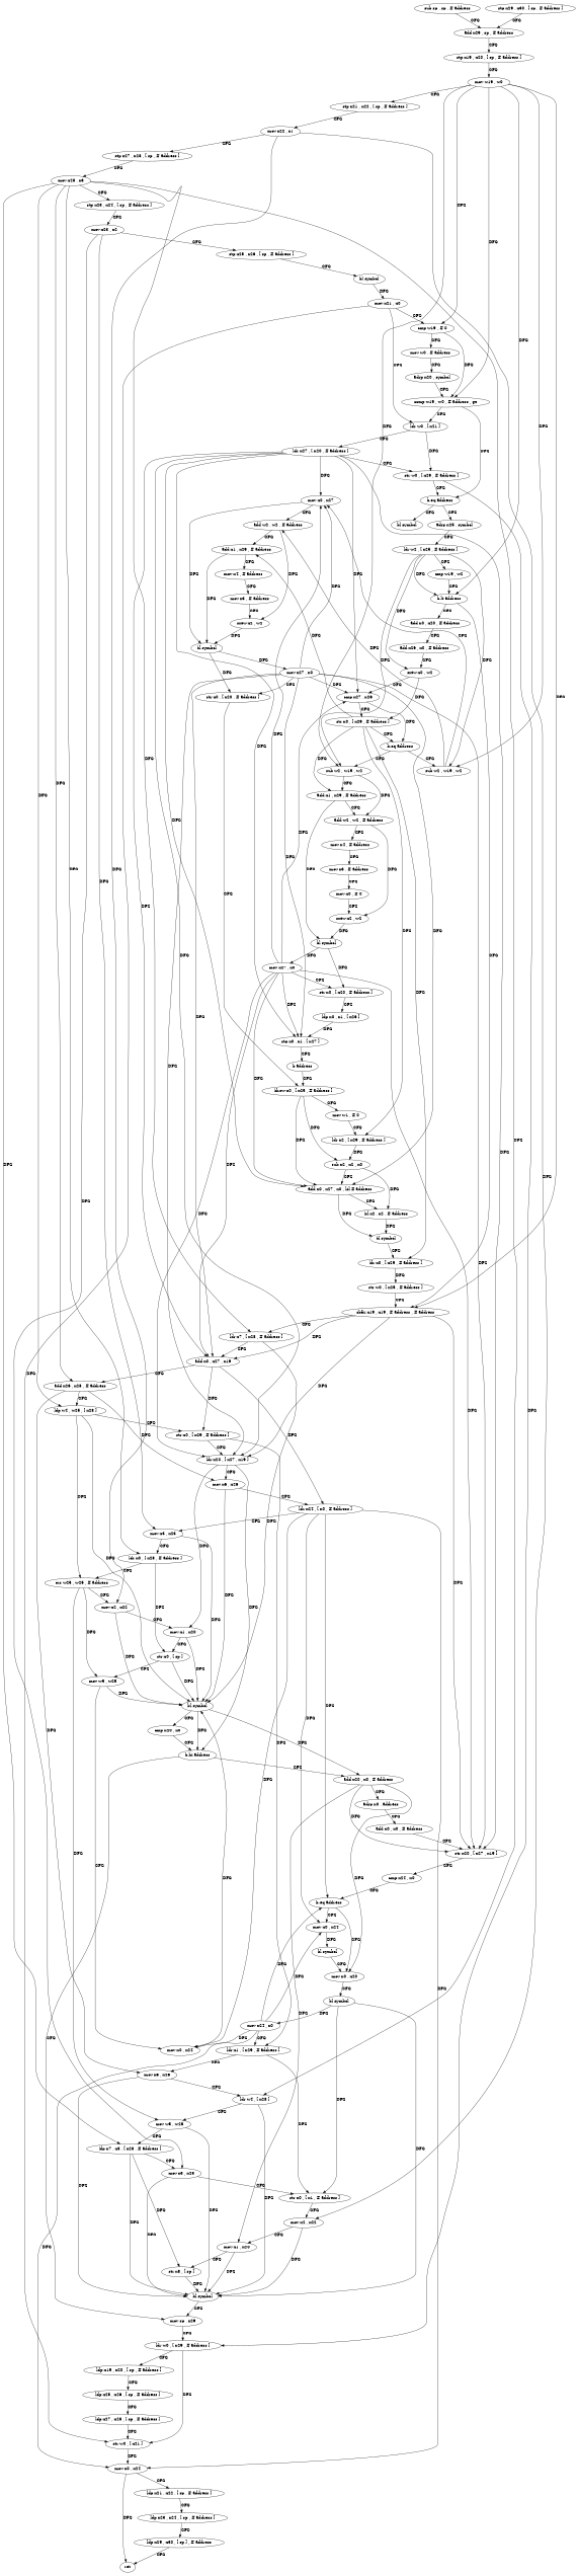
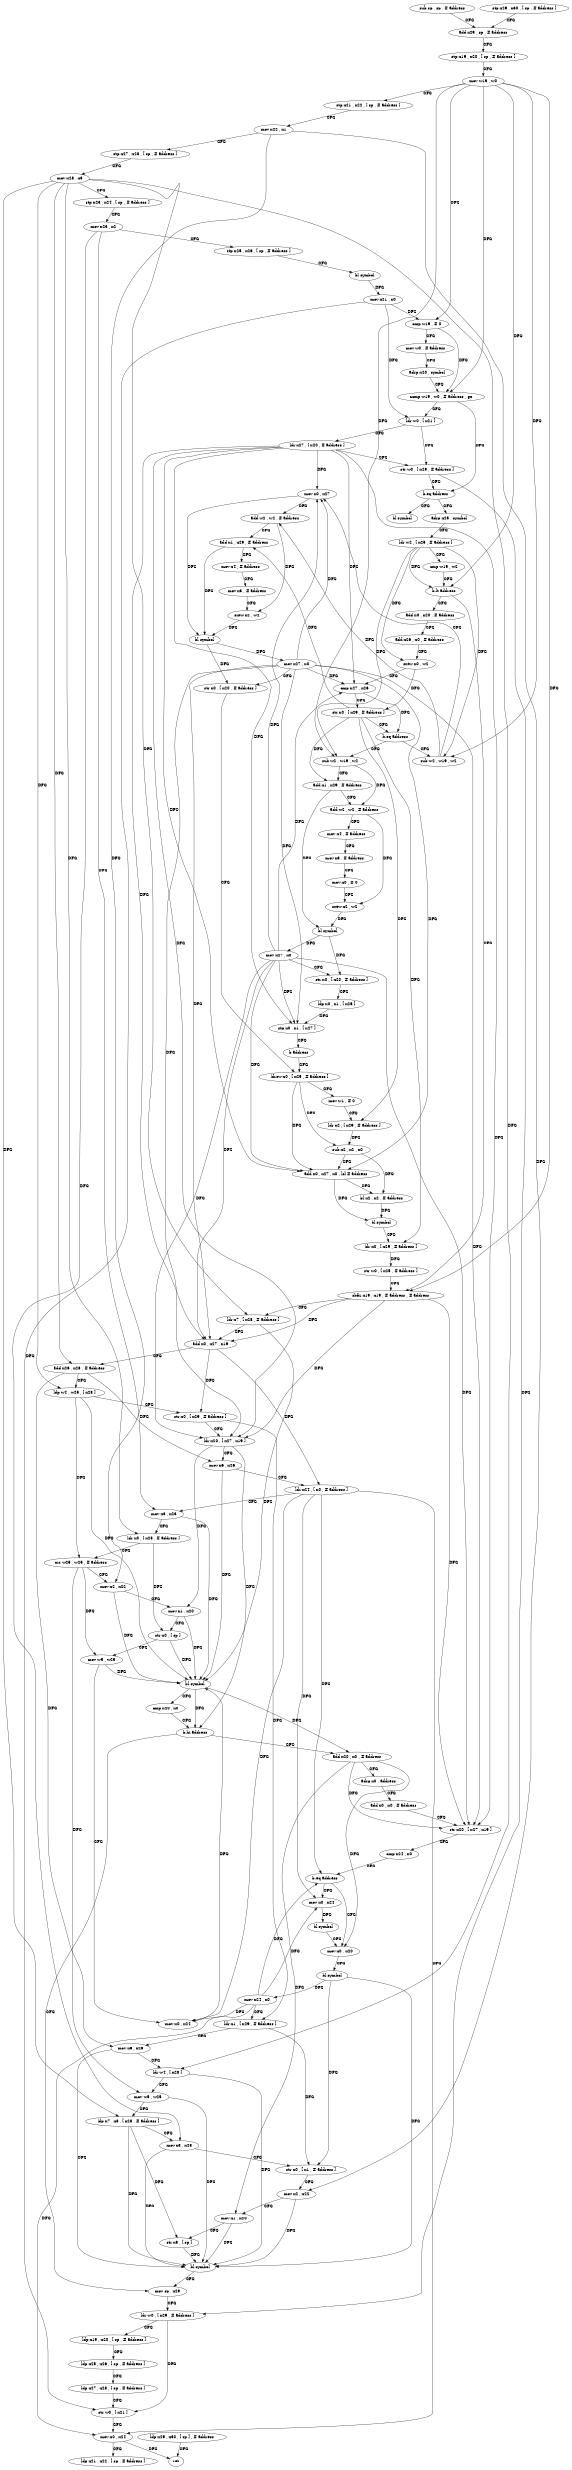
  digraph {
    n1 [label="sub sp , sp , # address"]
    n2 [label="add x29 , sp , # address"]
    n3 [label="stp x29 , x30 , [ sp , # address ]"]
    n4 [label="stp x19 , x20 , [ sp , # address ]"]
    n5 [label="mov w19 , w0"]
    n6 [label="stp x21 , x22 , [ sp , # address ]"]
    n7 [label="cmp w19 , # 0"]
    n8 [label="ccmp w19 , w0 , # address , ge"]
    n9 [label="b.lt address"]
    n10 [label="sbfiz x19 , x19 , # address , # address"]
    n11 [label="sub w2 , w19 , w2"]
    n12 [label="sub w2 , w19 , w2"]
    n13 [label="mov x22 , x1"]
    n14 [label="mov w0 , # address"]
    n15 [label="ldr w0 , [ x21 ]"]
    n16 [label="b.eq address"]
    n17 [label="add x0 , x20 , # address"]
    n18 [label="ldr x7 , [ x28 , # address ]"]
    n19 [label="add x0 , x27 , x19"]
    n20 [label="ldr x20 , [ x27 , x19 ]"]
    n21 [label="str x20 , [ x27 , x19 ]"]
    n22 [label="add x1 , x29 , # address"]
    n23 [label="add w2 , w2 , # address"]
    n24 [label="mov x0 , x27"]
    n25 [label="add w2 , w2 , # address"]
    n26 [label="stp x27 , x28 , [ sp , # address ]"]
    n27 [label="mov x2 , x22"]
    n28 [label="mov x2 , x22"]
    n29 [label="mov x28 , x3"]
    n30 [label="bl symbol"]
    n31 [label="mov x1 , x20"]
    n32 [label="mov x1 , x20"]
    n33 [label="bl symbol"]
    n34 [label="stp x23 , x24 , [ sp , # address ]"]
    n35 [label="add x26 , x28 , # address"]
    n36 [label="ldp w4 , w25 , [ x28 ]"]
    n37 [label="ldr x0 , [ x28 , # address ]"]
    n38 [label="ldr w4 , [ x28 ]"]
    n39 [label="ldp x7 , x8 , [ x28 , # address ]"]
    n40 [label="mov x23 , x2"]
    n41 [label="mov x6 , x26"]
    n42 [label="mov x6 , x26"]
    n43 [label="str x0 , [ x29 , # address ]"]
    n44 [label="orr w25 , w25 , # address"]
    n45 [label="str x0 , [ sp ]"]
    n46 [label="mov w5 , w25"]
    n47 [label="mov x3 , x23"]
    n48 [label="str x8 , [ sp ]"]
    n49 [label="stp x25 , x26 , [ sp , # address ]"]
    n50 [label="mov x3 , x23"]
    n51 [label="bl symbol"]
    n52 [label="str x0 , [ x1 , # address ]"]
    n53 [label="mov x21 , x0"]
    n54 [label="str w0 , [ x21 ]"]
    n55 [label="ldr x27 , [ x20 , # address ]"]
    n56 [label="str w0 , [ x29 , # address ]"]
    n57 [label="mov x0 , x24"]
    n58 [label="adrp x20 , symbol"]
    n59 [label="bl symbol"]
    n60 [label="adrp x25 , symbol"]
    n61 [label="cmp x27 , x26"]
    n62 [label="stp x0 , x1 , [ x27 ]"]
    n63 [label="add x0 , x27 , x0 , lsl # address"]
    n64 [label="ldr w0 , [ x29 , # address ]"]
    n65 [label="ldr x24 , [ x0 , # address ]"]
    n66 [label="b.hi address"]
    n67 [label="str x0 , [ x29 , # address ]"]
    n68 [label="b.eq address"]
    n69 [label="cmp x24 , x0"]
    n70 [label="b address"]
    n71 [label="bl symbol"]
    n72 [label="lsl x2 , x2 , # address"]
    n73 [label="bl symbol"]
    n74 [label="ldp x19 , x20 , [ sp , # address ]"]
    n75 [label="ldr w2 , [ x25 , # address ]"]
    n76 [label="cmp w19 , w2"]
    n77 [label="sxtw x0 , w2"]
    n78 [label="add x26 , x0 , # address"]
    n79 [label="cmp x20 , x0"]
    n80 [label="add x20 , x0 , # address"]
    n81 [label="ldr x1 , [ x29 , # address ]"]
    n82 [label="mov x0 , x24"]
    n83 [label="b.eq address"]
    n84 [label="mov x0 , x24"]
    n85 [label="mov w5 , w25"]
    n86 [label="mov sp , x29"]
    n87 [label="ldp x21 , x22 , [ sp , # address ]"]
    n88 [label=ret]
    n89 [label="mov x0 , x20"]
    n90 [label="bl symbol"]
    n91 [label="adrp x0 , address"]
    n92 [label="add x0 , x0 , # address"]
    n93 [label="bl symbol"]
    n94 [label="add x1 , x29 , # address"]
    n95 [label="ldr x2 , [ x29 , # address ]"]
    n96 [label="ldr x0 , [ x29 , # address ]"]
    n97 [label="bl symbol"]
    n98 [label="mov x4 , # address"]
    n99 [label="sub x2 , x2 , x0"]
    n100 [label="str w0 , [ x25 , # address ]"]
    n101 [label="mov x4 , # address"]
    n102 [label="sxtw x2 , w2"]
    n103 [label="sxtw x2 , w2"]
    n104 [label="ldp x25 , x26 , [ sp , # address ]"]
    n105 [label="ldp x27 , x28 , [ sp , # address ]"]
-   n106 [label="ldp x23 , x24 , [ sp , # address ]"]
    n107 [label="ldp x29 , x30 , [ sp ] , # address"]
    n108 [label="mov x24 , x0"]
    n109 [label="mov x27 , x0"]
    n110 [label="str x0 , [ x20 , # address ]"]
    n111 [label="mov x3 , # address"]
    n112 [label="mov x0 , # 0"]
    n113 [label="ldp x0 , x1 , [ x26 ]"]
    n114 [label="ldrsw x0 , [ x25 , # address ]"]
    n115 [label="mov w1 , # 0"]
    n116 [label="mov x27 , x0"]
    n117 [label="str x0 , [ x20 , # address ]"]
    n118 [label="mov x3 , # address"]
    n1 -> n2 [label=CFG]
    n2 -> n4 [label=CFG]
    n3 -> n2 [label=CFG]
    n4 -> n5 [label=CFG]
    n5 -> n6 [label=CFG]
    n5 -> n7 [label=DFG]
    n5 -> n8 [label=DFG]
    n5 -> n9 [label=DFG]
    n5 -> n10 [label=DFG]
    n5 -> n11 [label=DFG]
    n5 -> n12 [label=DFG]
    n6 -> n13 [label=CFG]
    n7 -> n8 [label=DFG]
    n7 -> n14 [label=CFG]
    n8 -> n15 [label=CFG]
    n8 -> n16 [label=DFG]
    n9 -> n10 [label=CFG]
    n9 -> n17 [label=CFG]
    n10 -> n18 [label=CFG]
    n10 -> n19 [label=DFG]
    n10 -> n20 [label=DFG]
    n10 -> n21 [label=DFG]
    n11 -> n22 [label=CFG]
    n11 -> n23 [label=DFG]
    n12 -> n24 [label=CFG]
    n12 -> n25 [label=DFG]
    n13 -> n26 [label=CFG]
    n13 -> n27 [label=DFG]
    n13 -> n28 [label=DFG]
    n14 -> n58 [label=CFG]
    n15 -> n55 [label=CFG]
    n15 -> n56 [label=DFG]
    n16 -> n59 [label=CFG]
    n16 -> n60 [label=CFG]
    n17 -> n78 [label=CFG]
    n18 -> n19 [label=CFG]
    n18 -> n30 [label=DFG]
    n19 -> n35 [label=CFG]
    n19 -> n43 [label=DFG]
    n19 -> n65 [label=DFG]
    n20 -> n31 [label=DFG]
    n20 -> n41 [label=CFG]
    n20 -> n66 [label=DFG]
    n21 -> n69 [label=CFG]
    n22 -> n23 [label=CFG]
    n22 -> n97 [label=DFG]
    n23 -> n101 [label=CFG]
    n23 -> n102 [label=DFG]
    n24 -> n25 [label=CFG]
    n24 -> n71 [label=DFG]
    n25 -> n94 [label=CFG]
    n25 -> n103 [label=DFG]
    n26 -> n29 [label=CFG]
    n27 -> n30 [label=DFG]
    n27 -> n31 [label=CFG]
    n28 -> n32 [label=CFG]
    n28 -> n33 [label=DFG]
    n29 -> n18 [label=DFG]
    n29 -> n34 [label=CFG]
    n29 -> n35 [label=DFG]
    n29 -> n36 [label=DFG]
    n29 -> n37 [label=DFG]
    n29 -> n38 [label=DFG]
    n29 -> n39 [label=DFG]
    n30 -> n66 [label=DFG]
    n30 -> n79 [label=CFG]
    n30 -> n80 [label=DFG]
    n31 -> n30 [label=DFG]
    n31 -> n45 [label=CFG]
    n32 -> n33 [label=DFG]
    n32 -> n48 [label=CFG]
    n33 -> n86 [label=CFG]
    n34 -> n40 [label=CFG]
    n35 -> n36 [label=CFG]
    n35 -> n41 [label=DFG]
    n35 -> n42 [label=DFG]
    n36 -> n30 [label=DFG]
    n36 -> n43 [label=CFG]
    n36 -> n44 [label=DFG]
    n37 -> n44 [label=CFG]
    n37 -> n45 [label=DFG]
    n38 -> n33 [label=DFG]
    n38 -> n46 [label=CFG]
    n39 -> n33 [label=DFG]
    n39 -> n47 [label=CFG]
    n39 -> n48 [label=DFG]
    n40 -> n47 [label=DFG]
    n40 -> n49 [label=CFG]
    n40 -> n50 [label=DFG]
    n41 -> n30 [label=DFG]
    n41 -> n65 [label=CFG]
    n42 -> n33 [label=DFG]
    n42 -> n38 [label=CFG]
    n43 -> n20 [label=CFG]
    n43 -> n81 [label=DFG]
    n44 -> n27 [label=CFG]
    n44 -> n46 [label=DFG]
    n44 -> n85 [label=DFG]
    n45 -> n30 [label=DFG]
    n45 -> n85 [label=CFG]
    n46 -> n33 [label=DFG]
    n46 -> n39 [label=CFG]
    n47 -> n33 [label=DFG]
    n47 -> n52 [label=CFG]
    n48 -> n33 [label=DFG]
    n49 -> n51 [label=CFG]
    n50 -> n30 [label=DFG]
    n50 -> n37 [label=CFG]
    n51 -> n53 [label=DFG]
    n52 -> n28 [label=CFG]
-   n53 -> n7 [label=CFG]
+   n53 -> n7 [label=DFG]
    n53 -> n15 [label=DFG]
    n53 -> n54 [label=DFG]
    n54 -> n57 [label=CFG]
    n55 -> n19 [label=DFG]
    n55 -> n20 [label=DFG]
    n55 -> n21 [label=DFG]
    n55 -> n24 [label=DFG]
    n55 -> n56 [label=CFG]
    n55 -> n61 [label=DFG]
    n55 -> n62 [label=DFG]
    n55 -> n63 [label=DFG]
    n56 -> n16 [label=CFG]
    n56 -> n64 [label=DFG]
    n57 -> n87 [label=CFG]
    n57 -> n88 [label=DFG]
    n58 -> n8 [label=CFG]
    n60 -> n75 [label=CFG]
    n61 -> n67 [label=CFG]
    n61 -> n68 [label=DFG]
    n62 -> n70 [label=CFG]
    n63 -> n72 [label=CFG]
    n63 -> n73 [label=DFG]
    n64 -> n54 [label=DFG]
    n64 -> n74 [label=CFG]
    n65 -> n50 [label=CFG]
    n65 -> n57 [label=DFG]
    n65 -> n82 [label=DFG]
    n65 -> n83 [label=DFG]
    n65 -> n84 [label=DFG]
    n66 -> n80 [label=CFG]
    n66 -> n86 [label=CFG]
    n67 -> n22 [label=DFG]
    n67 -> n68 [label=CFG]
    n67 -> n94 [label=DFG]
    n67 -> n95 [label=DFG]
    n67 -> n96 [label=DFG]
    n68 -> n11 [label=CFG]
    n68 -> n12 [label=CFG]
    n69 -> n83 [label=CFG]
    n70 -> n114 [label=CFG]
    n71 -> n116 [label=DFG]
    n71 -> n117 [label=DFG]
    n72 -> n73 [label=DFG]
    n73 -> n96 [label=CFG]
    n74 -> n104 [label=CFG]
    n75 -> n9 [label=DFG]
    n75 -> n11 [label=DFG]
    n75 -> n12 [label=DFG]
    n75 -> n76 [label=CFG]
    n75 -> n77 [label=DFG]
    n76 -> n9 [label=CFG]
    n77 -> n61 [label=CFG]
    n77 -> n67 [label=DFG]
    n78 -> n77 [label=CFG]
    n79 -> n66 [label=CFG]
    n80 -> n21 [label=DFG]
    n80 -> n32 [label=DFG]
    n80 -> n89 [label=DFG]
    n80 -> n91 [label=CFG]
    n81 -> n42 [label=CFG]
    n81 -> n52 [label=DFG]
    n82 -> n30 [label=DFG]
    n83 -> n84 [label=CFG]
    n83 -> n89 [label=CFG]
    n84 -> n90 [label=DFG]
    n85 -> n30 [label=DFG]
    n85 -> n82 [label=CFG]
    n86 -> n64 [label=CFG]
-   n87 -> n106 [label=CFG]
    n89 -> n93 [label=CFG]
    n90 -> n89 [label=CFG]
    n91 -> n92 [label=CFG]
    n92 -> n21 [label=CFG]
    n93 -> n33 [label=DFG]
    n93 -> n52 [label=DFG]
    n93 -> n108 [label=DFG]
    n94 -> n71 [label=DFG]
    n94 -> n98 [label=CFG]
    n95 -> n99 [label=DFG]
    n96 -> n100 [label=DFG]
    n97 -> n109 [label=DFG]
    n97 -> n110 [label=DFG]
    n98 -> n118 [label=CFG]
    n99 -> n63 [label=CFG]
    n99 -> n72 [label=DFG]
    n100 -> n10 [label=CFG]
    n101 -> n111 [label=CFG]
    n102 -> n97 [label=DFG]
    n103 -> n71 [label=DFG]
    n104 -> n105 [label=CFG]
    n105 -> n54 [label=CFG]
-   n106 -> n107 [label=CFG]
    n107 -> n88 [label=CFG]
    n108 -> n57 [label=DFG]
    n108 -> n81 [label=CFG]
    n108 -> n82 [label=DFG]
    n108 -> n83 [label=DFG]
    n108 -> n84 [label=DFG]
    n109 -> n19 [label=DFG]
    n109 -> n20 [label=DFG]
    n109 -> n21 [label=DFG]
    n109 -> n24 [label=DFG]
    n109 -> n61 [label=DFG]
    n109 -> n62 [label=DFG]
    n109 -> n63 [label=DFG]
    n109 -> n110 [label=CFG]
    n110 -> n113 [label=CFG]
    n111 -> n112 [label=CFG]
    n112 -> n102 [label=CFG]
    n113 -> n62 [label=DFG]
    n114 -> n63 [label=DFG]
    n114 -> n99 [label=DFG]
    n114 -> n115 [label=CFG]
    n115 -> n95 [label=CFG]
    n116 -> n19 [label=DFG]
    n116 -> n20 [label=DFG]
    n116 -> n21 [label=DFG]
    n116 -> n24 [label=DFG]
    n116 -> n61 [label=DFG]
    n116 -> n62 [label=DFG]
    n116 -> n63 [label=DFG]
    n116 -> n117 [label=CFG]
    n117 -> n114 [label=CFG]
    n118 -> n103 [label=CFG]
  }
